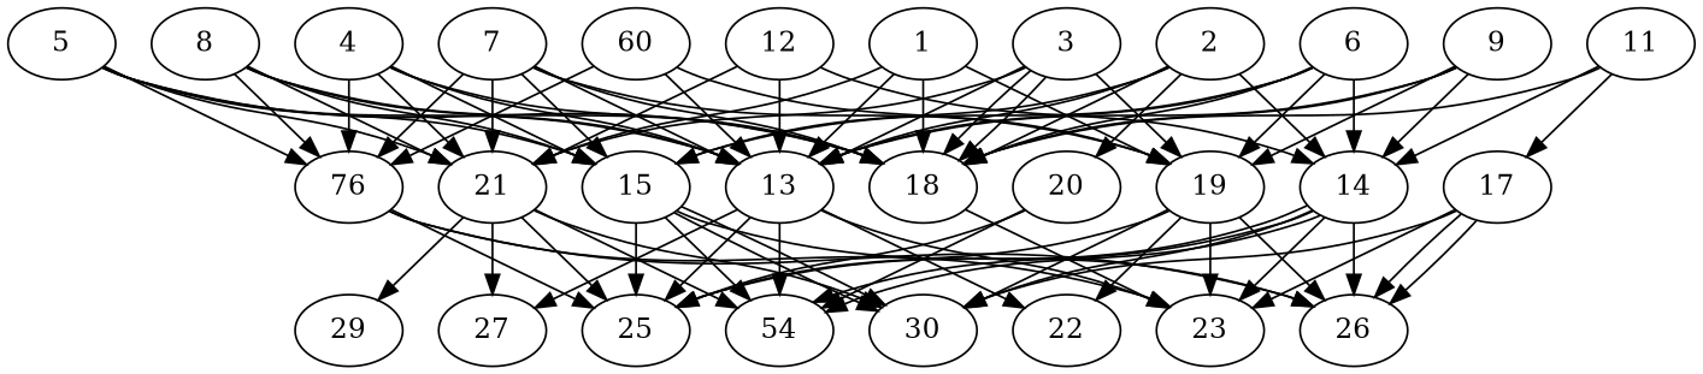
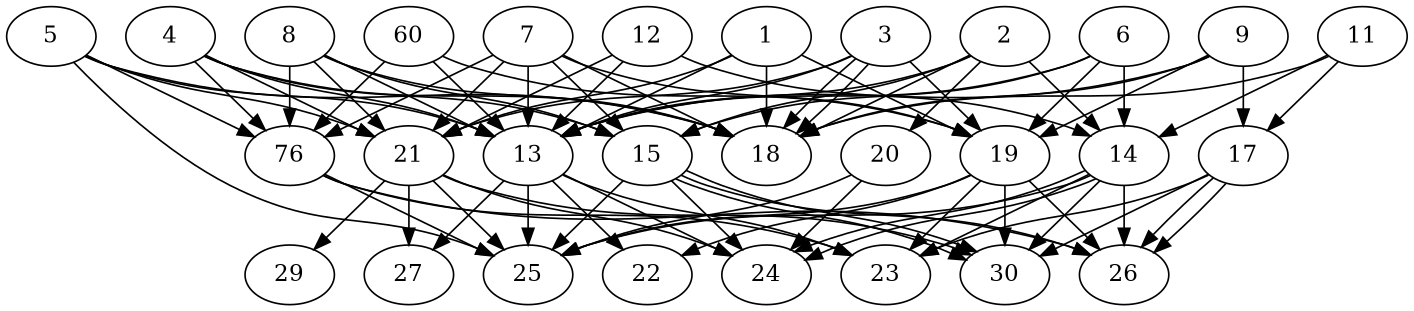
  digraph {
    node [alpha=0.11]
    1 [alpha=0.15 expect_size=37896192]
    13 [alpha=0.17 expect_size=33882112]
    18 [alpha=0.06 expect_size=49715200]
    19 [alpha=0.16 expect_size=7711744]
    21 [alpha=0.04 expect_size=16478208]
    22 [alpha=0.07 expect_size=21145600]
    23 [expect_size=28565504]
-   24 [expect_size=21795840 label=54]
+   24 [expect_size=21795840]
    25 [alpha=0.08 expect_size=8662016]
    27 [alpha=0.10 expect_size=18287616]
    26 [alpha=0.17 expect_size=41992192]
    30 [alpha=0.18 expect_size=51088384]
    29 [expect_size=14476288]
    2 [alpha=0.04 expect_size=9163776]
    14 [alpha=0.14 expect_size=15638528]
    15 [alpha=0.14 expect_size=49688576]
    20 [alpha=0.03 expect_size=27578368]
    3 [alpha=0.12 expect_size=6364160]
    4 [alpha=0.14 expect_size=44333056]
    n20 [alpha=0.10 expect_size=29791232 label=76]
    5 [alpha=0.12 expect_size=47162368]
    6 [alpha=0.01 expect_size=31228928]
    7 [alpha=0.07 expect_size=15673344]
    8 [alpha=0.02 expect_size=37695488]
    9 [alpha=0.08 expect_size=20137984]
    n26 [alpha=0.15 expect_size=37742592 label=60]
    11 [alpha=0.02 expect_size=36305920]
    17 [alpha=0.12 expect_size=32964608]
    12 [alpha=0.03 expect_size=23398400]
    1 -> 13
    1 -> 18
    1 -> 19
    1 -> 21
    13 -> 22
    13 -> 23
    13 -> 24
    13 -> 25
    13 -> 27
-   18 -> 23
    19 -> 22
    19 -> 23
    19 -> 25
    19 -> 26
    19 -> 30
    21 -> 24
    21 -> 25
    21 -> 27
    21 -> 30
    21 -> 29
    2 -> 13
    2 -> 18
    2 -> 14
    2 -> 15
    2 -> 20
    14 -> 23
    14 -> 24
    14 -> 24
    14 -> 25
    14 -> 26
    14 -> 30
    15 -> 24
    15 -> 25
    15 -> 26
    15 -> 30
    15 -> 30
    20 -> 24
    20 -> 25
    3 -> 13
    3 -> 18
    3 -> 18
    3 -> 19
    3 -> 21
    4 -> 13
    4 -> 18
    4 -> 21
    4 -> 15
    4 -> n20
    n20 -> 23
    n20 -> 25
    n20 -> 26
    5 -> 13
    5 -> 18
    5 -> 21
-   5 -> 15
+   5 -> 25
    5 -> n20
    6 -> 13
-   6 -> 18
    6 -> 19
    6 -> 14
    6 -> 15
    7 -> 13
    7 -> 18
    7 -> 19
    7 -> 21
    7 -> 15
    7 -> n20
    8 -> 13
    8 -> 18
    8 -> 21
    8 -> 15
    8 -> n20
    9 -> 13
    9 -> 18
    9 -> 19
-   9 -> 14
+   9 -> 17
    n26 -> 13
    n26 -> 19
    n26 -> n20
    11 -> 18
    11 -> 14
    11 -> 17
    17 -> 23
    17 -> 26
    17 -> 26
    17 -> 30
    12 -> 13
    12 -> 21
    12 -> 14
  }
